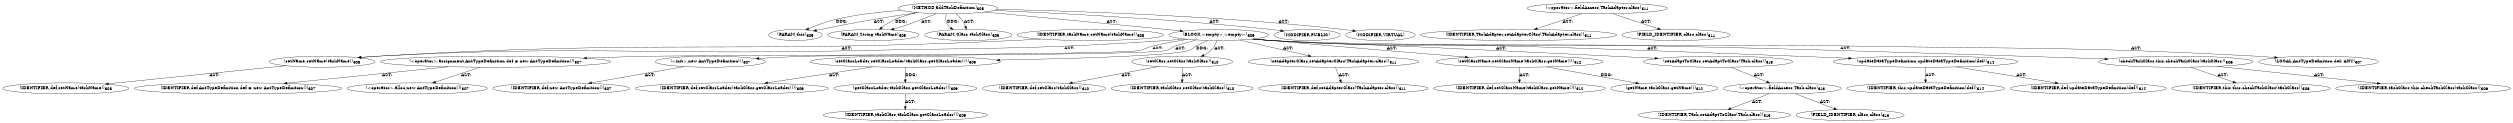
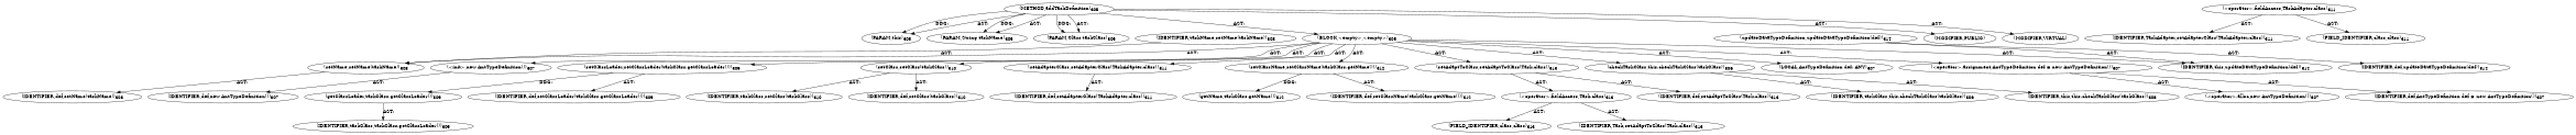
  digraph {
    n1 [label=<(METHOD,addTaskDefinition)<SUB>305</SUB>>]
    n2 [label=<(PARAM,this)<SUB>305</SUB>>]
    n3 [label=<(PARAM,String taskName)<SUB>305</SUB>>]
    n4 [label=<(PARAM,Class taskClass)<SUB>305</SUB>>]
    n5 [label=<(BLOCK,&lt;empty&gt;,&lt;empty&gt;)<SUB>305</SUB>>]
    n6 [label=<(MODIFIER,PUBLIC)>]
    n7 [label=<(MODIFIER,VIRTUAL)>]
    n8 [label=<(checkTaskClass,this.checkTaskClass(taskClass))<SUB>306</SUB>>]
    n9 [label=<(LOCAL,AntTypeDefinition def: ANY)<SUB>307</SUB>>]
    n10 [label=<(&lt;operator&gt;.assignment,AntTypeDefinition def = new AntTypeDefinition())<SUB>307</SUB>>]
    n11 [label=<(&lt;init&gt;,new AntTypeDefinition())<SUB>307</SUB>>]
    n12 [label=<(setName,setName(taskName))<SUB>308</SUB>>]
    n13 [label=<(setClassLoader,setClassLoader(taskClass.getClassLoader()))<SUB>309</SUB>>]
    n14 [label=<(setClass,setClass(taskClass))<SUB>310</SUB>>]
    n15 [label=<(setAdapterClass,setAdapterClass(TaskAdapter.class))<SUB>311</SUB>>]
    n16 [label=<(setClassName,setClassName(taskClass.getName()))<SUB>312</SUB>>]
    n17 [label=<(setAdaptToClass,setAdaptToClass(Task.class))<SUB>313</SUB>>]
    n18 [label=<(updateDataTypeDefinition,updateDataTypeDefinition(def))<SUB>314</SUB>>]
    n19 [label=<(IDENTIFIER,this,this.checkTaskClass(taskClass))<SUB>306</SUB>>]
    n20 [label=<(IDENTIFIER,taskClass,this.checkTaskClass(taskClass))<SUB>306</SUB>>]
    n21 [label=<(IDENTIFIER,def,AntTypeDefinition def = new AntTypeDefinition())<SUB>307</SUB>>]
    n22 [label=<(&lt;operator&gt;.alloc,new AntTypeDefinition())<SUB>307</SUB>>]
    n23 [label=<(IDENTIFIER,def,new AntTypeDefinition())<SUB>307</SUB>>]
    n24 [label=<(IDENTIFIER,def,setName(taskName))<SUB>308</SUB>>]
    n25 [label=<(IDENTIFIER,def,setClassLoader(taskClass.getClassLoader()))<SUB>309</SUB>>]
    n26 [label=<(getClassLoader,taskClass.getClassLoader())<SUB>309</SUB>>]
    n27 [label=<(IDENTIFIER,def,setClass(taskClass))<SUB>310</SUB>>]
    n28 [label=<(IDENTIFIER,taskClass,setClass(taskClass))<SUB>310</SUB>>]
    n29 [label=<(IDENTIFIER,def,setAdapterClass(TaskAdapter.class))<SUB>311</SUB>>]
    n30 [label=<(IDENTIFIER,def,setClassName(taskClass.getName()))<SUB>312</SUB>>]
    n31 [label=<(getName,taskClass.getName())<SUB>312</SUB>>]
+   n32 [label=<(IDENTIFIER,def,setAdaptToClass(Task.class))<SUB>313</SUB>>]
    n33 [label=<(&lt;operator&gt;.fieldAccess,Task.class)<SUB>313</SUB>>]
    n34 [label=<(IDENTIFIER,this,updateDataTypeDefinition(def))<SUB>314</SUB>>]
    n35 [label=<(IDENTIFIER,def,updateDataTypeDefinition(def))<SUB>314</SUB>>]
    n36 [label=<(IDENTIFIER,taskName,setName(taskName))<SUB>308</SUB>>]
    n37 [label=<(IDENTIFIER,taskClass,taskClass.getClassLoader())<SUB>309</SUB>>]
    n38 [label=<(&lt;operator&gt;.fieldAccess,TaskAdapter.class)<SUB>311</SUB>>]
    n39 [label=<(IDENTIFIER,TaskAdapter,setAdapterClass(TaskAdapter.class))<SUB>311</SUB>>]
    n40 [label=<(FIELD_IDENTIFIER,class,class)<SUB>311</SUB>>]
    n41 [label=<(IDENTIFIER,Task,setAdaptToClass(Task.class))<SUB>313</SUB>>]
    n42 [label=<(FIELD_IDENTIFIER,class,class)<SUB>313</SUB>>]
    n1 -> n2 [label="AST: "]
    n1 -> n2 [label="DDG: "]
    n1 -> n3 [label="AST: "]
    n1 -> n3 [label="DDG: "]
    n1 -> n4 [label="AST: "]
    n1 -> n4 [label="DDG: "]
    n1 -> n5 [label="AST: "]
    n1 -> n6 [label="AST: "]
    n1 -> n7 [label="AST: "]
    n5 -> n8 [label="AST: "]
    n5 -> n9 [label="AST: "]
    n5 -> n10 [label="AST: "]
    n5 -> n11 [label="AST: "]
    n5 -> n12 [label="AST: "]
-   n5 -> n13 [label="DDG: "]
+   n5 -> n13 [label="AST: "]
    n5 -> n14 [label="AST: "]
    n5 -> n15 [label="AST: "]
    n5 -> n16 [label="AST: "]
    n5 -> n17 [label="AST: "]
-   n5 -> n18 [label="AST: "]
+   n5 -> n34 [label="AST: "]
    n8 -> n19 [label="AST: "]
    n8 -> n20 [label="AST: "]
    n10 -> n21 [label="AST: "]
    n10 -> n22 [label="AST: "]
    n11 -> n23 [label="AST: "]
    n12 -> n24 [label="AST: "]
    n13 -> n25 [label="AST: "]
    n13 -> n26 [label="DDG: "]
    n14 -> n27 [label="AST: "]
    n14 -> n28 [label="AST: "]
    n15 -> n29 [label="AST: "]
    n16 -> n30 [label="AST: "]
    n16 -> n31 [label="DDG: "]
+   n17 -> n32 [label="AST: "]
    n17 -> n33 [label="AST: "]
    n18 -> n34 [label="AST: "]
    n18 -> n35 [label="AST: "]
    n26 -> n37 [label="AST: "]
    n33 -> n41 [label="AST: "]
    n33 -> n42 [label="AST: "]
    n36 -> n12 [label="AST: "]
    n38 -> n39 [label="AST: "]
    n38 -> n40 [label="AST: "]
  }
